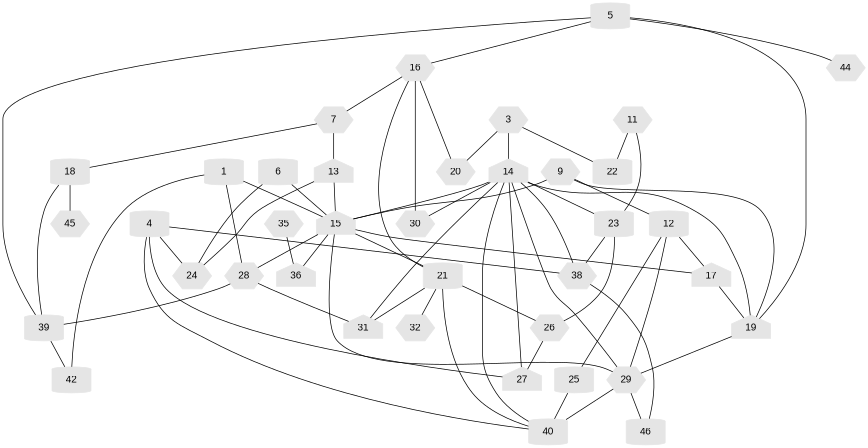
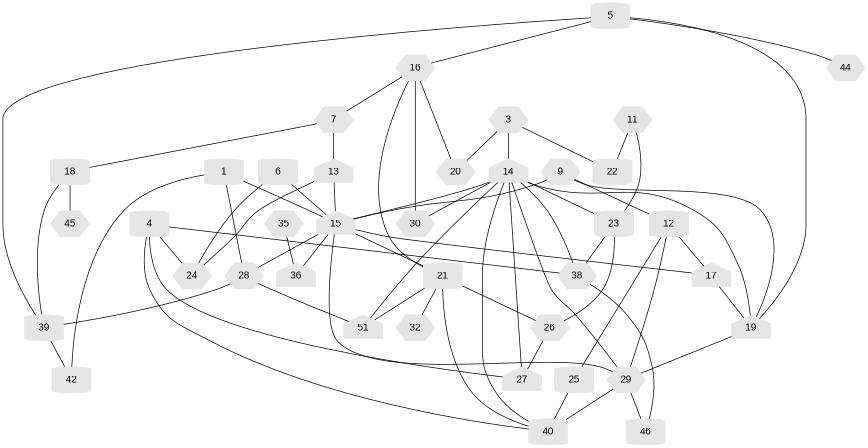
  graph {
    fontname="Liberation Sans"
    node [color=gray90 fontname="Liberation Sans" shape=hexagon style=filled]
    edge [fontname="Liberation Sans" weight=1.0]
    1 [shape=cylinder]
    15 [shape=house]
    28
    42 [shape=cylinder]
    17 [shape=house]
    29
    21 [shape=cylinder]
    36 [shape=house]
    39 [shape=cylinder]
-   31 [shape=house]
+   31 [shape=house label=51]
    46 [shape=cylinder]
    38
    14 [shape=house]
    3
    20
    22 [shape=cylinder]
    27 [shape=house]
    40 [shape=cylinder]
    19 [shape=house]
    23 [shape=cylinder]
    30
    4 [shape=cylinder]
    24
    5 [shape=cylinder]
    16
    44
    13 [shape=house]
    7
    18 [shape=cylinder]
    6 [shape=cylinder]
    45
    9
    12 [shape=cylinder]
    25 [shape=cylinder]
    11
    26
    32
    35
    1 -- 15 [weight=2.0]
    1 -- 28
    1 -- 42
    15 -- 28
    15 -- 17
    15 -- 29
    15 -- 21
    15 -- 36
    28 -- 39
    28 -- 31
    17 -- 19
    29 -- 46
    29 -- 40
    21 -- 31
    21 -- 40
    21 -- 26
    21 -- 32
    39 -- 42
    38 -- 46
    14 -- 15
    14 -- 29
    14 -- 31
    14 -- 38
    14 -- 27
    14 -- 40
    14 -- 19
    14 -- 23
    14 -- 30
    3 -- 14
    3 -- 20
    3 -- 22
    19 -- 29
    23 -- 38
    23 -- 26
    4 -- 38 [weight=2.0]
    4 -- 27
    4 -- 40
    4 -- 24
    5 -- 39
    5 -- 19
    5 -- 16
    5 -- 44
    16 -- 21
    16 -- 20
    16 -- 30
    16 -- 7
    13 -- 15
    13 -- 24
    7 -- 13
    7 -- 18
    18 -- 39
    18 -- 45
    6 -- 15
    6 -- 24
    9 -- 15
    9 -- 19
    9 -- 12
    12 -- 17
    12 -- 29
    12 -- 25
    25 -- 40 [weight=2.0]
    11 -- 22
    11 -- 23
    26 -- 27
    35 -- 36
  }
